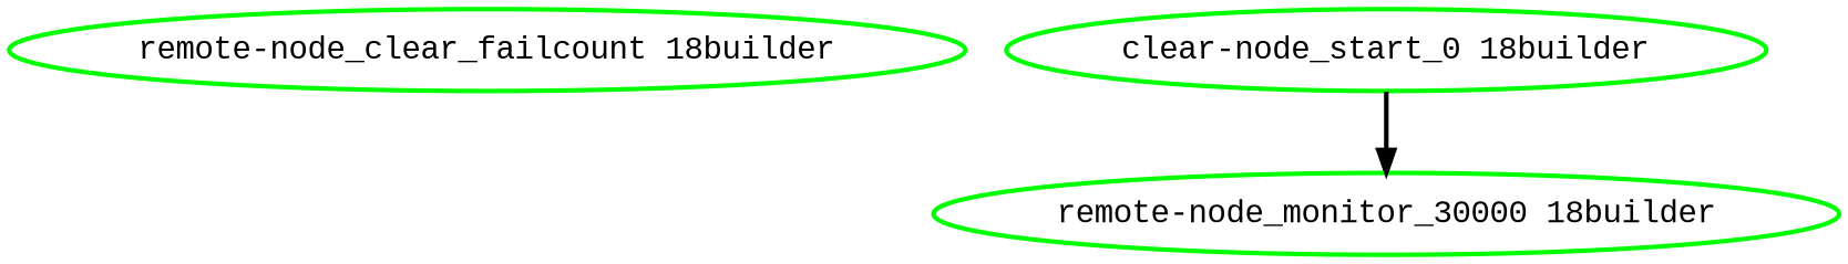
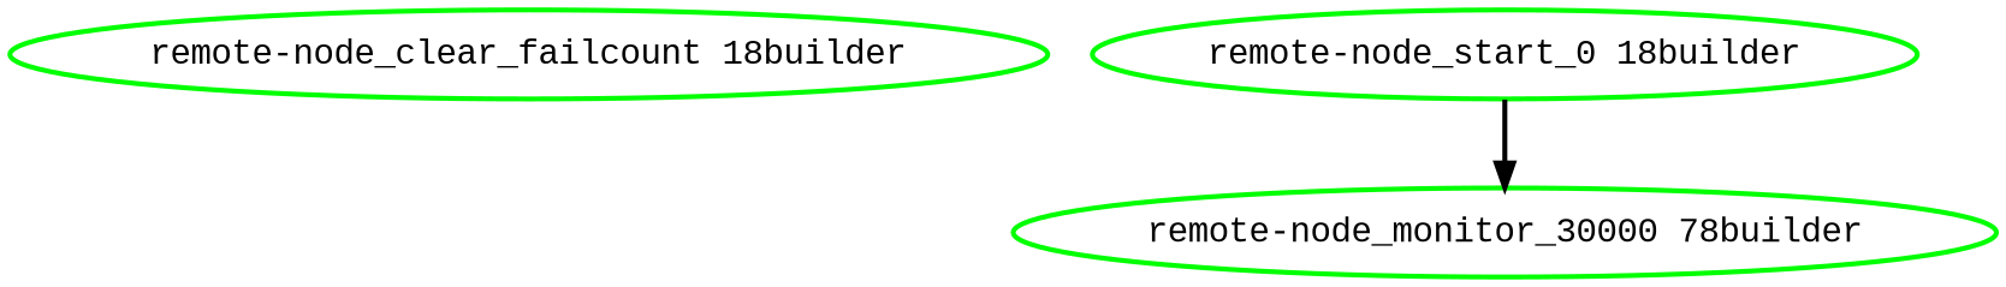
  digraph {
    fontname="Liberation Mono"
    node [color=green fontcolor=black style=bold fontname="Liberation Mono"]
    "remote-node_clear_failcount 18builder"
-   "remote-node_monitor_30000 18builder"
-   "remote-node_start_0 18builder" [label="clear-node_start_0 18builder"]
+   "remote-node_monitor_30000 18builder" [label="remote-node_monitor_30000 78builder"]
+   "remote-node_start_0 18builder"
    "remote-node_start_0 18builder" -> "remote-node_monitor_30000 18builder" [style=bold fontname="Liberation Mono"]
  }
